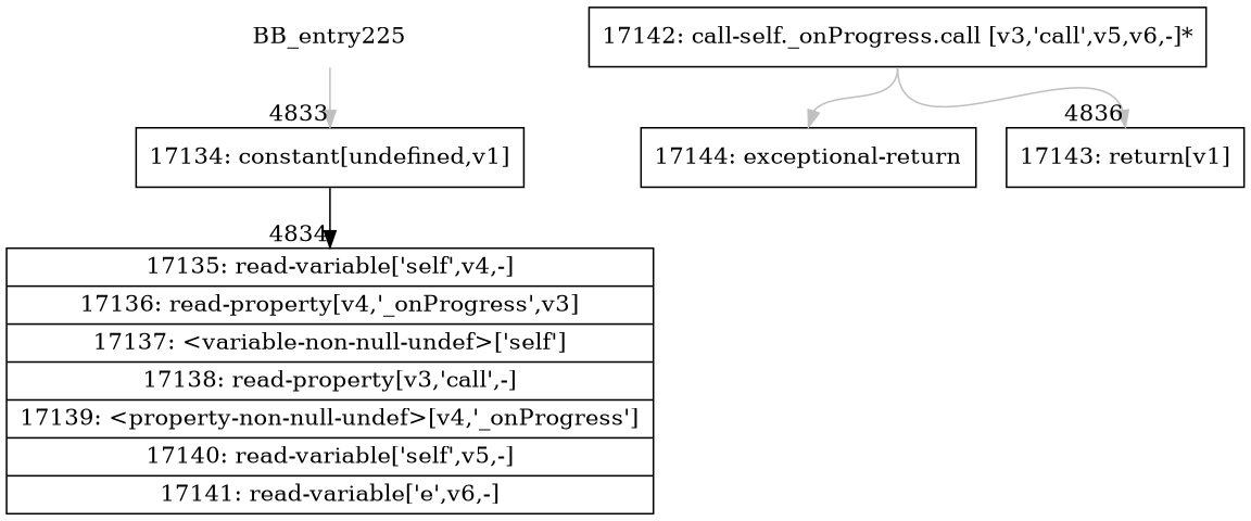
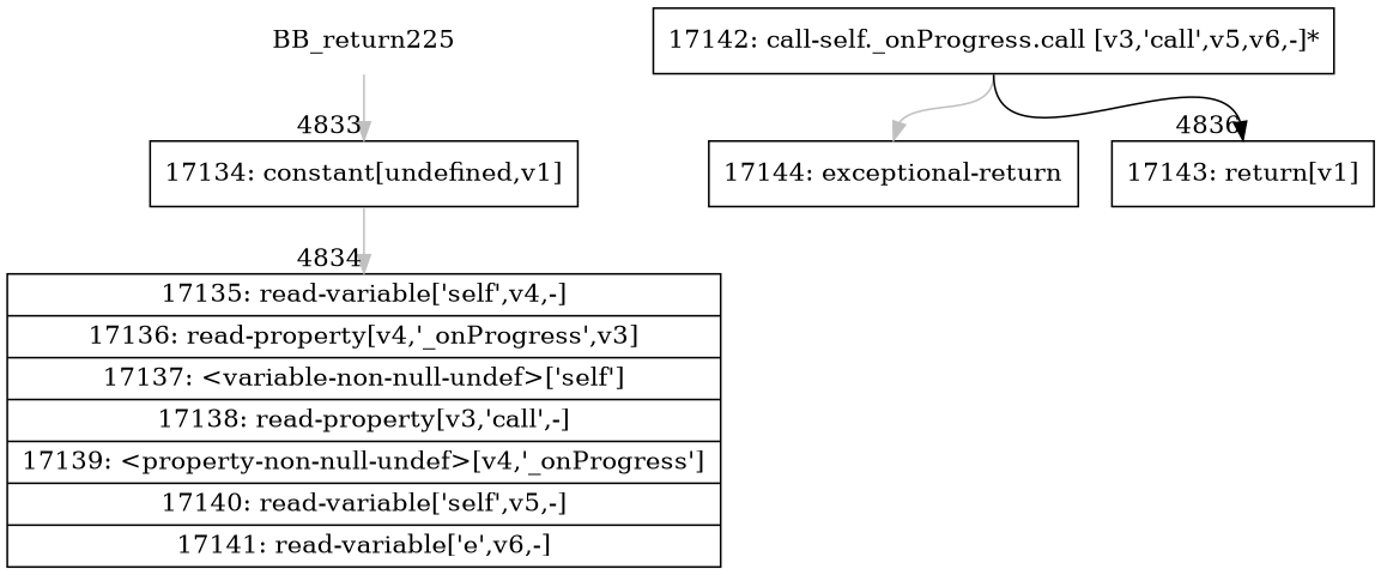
  digraph {
    rankdir=TD
    node [shape=record]
    edge [headport=n tailport=s]
-   BB_entry225 [shape=none]
+   BB_entry225 [shape=none label=BB_return225]
    n2 [label="{17134: constant[undefined,v1]}"]
    n3 [label="{17135: read-variable['self',v4,-]|17136: read-property[v4,'_onProgress',v3]|17137: \<variable-non-null-undef\>['self']|17138: read-property[v3,'call',-]|17139: \<property-non-null-undef\>[v4,'_onProgress']|17140: read-variable['self',v5,-]|17141: read-variable['e',v6,-]}"]
    n4 [label="{17142: call-self._onProgress.call [v3,'call',v5,v6,-]*}"]
    n5 [label="{17144: exceptional-return}"]
    n6 [label="{17143: return[v1]}"]
    BB_entry225 -> n2 [color=gray headlabel="    4833"]
-   n2 -> n3 [headlabel="      4834"]
+   n2 -> n3 [headlabel="      4834" color=gray]
    n4 -> n5 [color=gray]
-   n4 -> n6 [headlabel="      4836" color=gray]
+   n4 -> n6 [headlabel="      4836"]
  }
